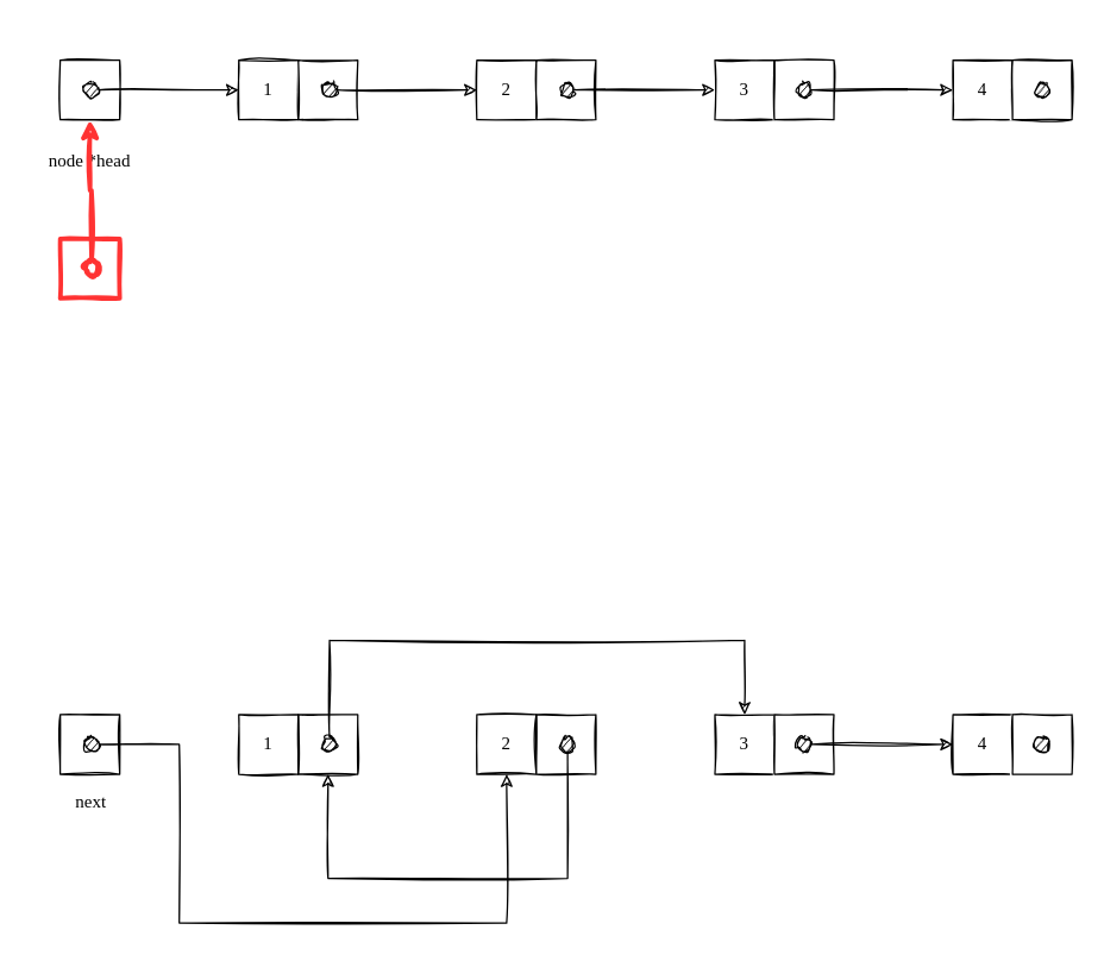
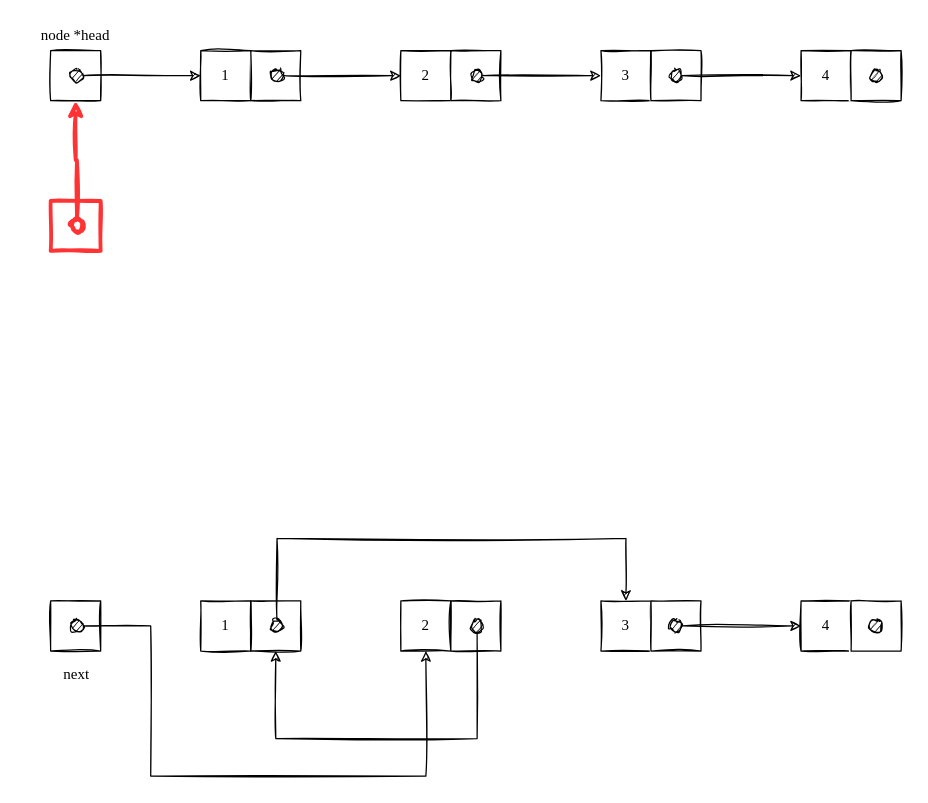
  <mxCell id="0" />
  <mxCell id="1" parent="0" />
  <mxCell id="2" value="1" style="rounded=0;whiteSpace=wrap;html=1;sketch=1;fontFamily=Comic Sans MS;" vertex="1" parent="1"><mxGeometry x="160" y="40" width="40" height="40" as="geometry" /></mxCell>
  <mxCell id="3" value="" style="rounded=0;whiteSpace=wrap;html=1;sketch=1;fontFamily=Comic Sans MS;" vertex="1" parent="1"><mxGeometry x="200" y="40" width="40" height="40" as="geometry" /></mxCell>
  <mxCell id="4" value="2" style="rounded=0;whiteSpace=wrap;html=1;sketch=1;fontFamily=Comic Sans MS;" vertex="1" parent="1"><mxGeometry x="320" y="40" width="40" height="40" as="geometry" /></mxCell>
  <mxCell id="5" value="" style="rounded=0;whiteSpace=wrap;html=1;sketch=1;fontFamily=Comic Sans MS;" vertex="1" parent="1"><mxGeometry x="360" y="40" width="40" height="40" as="geometry" /></mxCell>
  <mxCell id="6" value="3" style="rounded=0;whiteSpace=wrap;html=1;sketch=1;fontFamily=Comic Sans MS;" vertex="1" parent="1"><mxGeometry x="480" y="40" width="40" height="40" as="geometry" /></mxCell>
  <mxCell id="7" value="" style="rounded=0;whiteSpace=wrap;html=1;sketch=1;fontFamily=Comic Sans MS;" vertex="1" parent="1"><mxGeometry x="520" y="40" width="40" height="40" as="geometry" /></mxCell>
  <mxCell id="8" value="4" style="rounded=0;whiteSpace=wrap;html=1;sketch=1;fontFamily=Comic Sans MS;" vertex="1" parent="1"><mxGeometry x="640" y="40" width="40" height="40" as="geometry" /></mxCell>
  <mxCell id="9" value="" style="rounded=0;whiteSpace=wrap;html=1;sketch=1;fontFamily=Comic Sans MS;" vertex="1" parent="1"><mxGeometry x="680" y="40" width="40" height="40" as="geometry" /></mxCell>
  <mxCell id="10" value="" style="ellipse;whiteSpace=wrap;html=1;aspect=fixed;fontFamily=Comic Sans MS;labelBackgroundColor=#000000;fillColor=#000000;sketch=1;" vertex="1" parent="1"><mxGeometry x="216" y="55" width="10" height="10" as="geometry" /></mxCell>
  <mxCell id="11" value="" style="endArrow=classic;html=1;rounded=0;sketch=1;fontFamily=Comic Sans MS;" edge="1" parent="1" source="10" target="4"><mxGeometry width="50" height="50" relative="1" as="geometry"><mxPoint x="410" y="250" as="sourcePoint" /><mxPoint x="460" y="200" as="targetPoint" /></mxGeometry></mxCell>
  <mxCell id="12" value="" style="ellipse;whiteSpace=wrap;html=1;aspect=fixed;fontFamily=Comic Sans MS;labelBackgroundColor=#000000;fillColor=#000000;sketch=1;" vertex="1" parent="1"><mxGeometry x="376" y="55" width="10" height="10" as="geometry" /></mxCell>
  <mxCell id="13" value="" style="endArrow=classic;html=1;rounded=0;sketch=1;fontFamily=Comic Sans MS;" edge="1" parent="1" source="12"><mxGeometry width="50" height="50" relative="1" as="geometry"><mxPoint x="570" y="250" as="sourcePoint" /><mxPoint x="480" y="60" as="targetPoint" /></mxGeometry></mxCell>
  <mxCell id="14" value="" style="ellipse;whiteSpace=wrap;html=1;aspect=fixed;fontFamily=Comic Sans MS;labelBackgroundColor=#000000;fillColor=#000000;sketch=1;" vertex="1" parent="1"><mxGeometry x="535" y="55" width="10" height="10" as="geometry" /></mxCell>
  <mxCell id="15" value="" style="endArrow=classic;html=1;rounded=0;sketch=1;fontFamily=Comic Sans MS;" edge="1" parent="1" source="14" target="8"><mxGeometry width="50" height="50" relative="1" as="geometry"><mxPoint x="580" y="260" as="sourcePoint" /><mxPoint x="490" y="70" as="targetPoint" /></mxGeometry></mxCell>
  <mxCell id="16" value="" style="ellipse;whiteSpace=wrap;html=1;aspect=fixed;fontFamily=Comic Sans MS;labelBackgroundColor=#000000;fillColor=#000000;sketch=1;" vertex="1" parent="1"><mxGeometry x="695" y="55" width="10" height="10" as="geometry" /></mxCell>
- <mxCell id="17" value="node *head" style="text;html=1;strokeColor=none;fillColor=none;align=center;verticalAlign=middle;whiteSpace=wrap;rounded=0;labelBackgroundColor=none;sketch=1;fontFamily=Comic Sans MS;" vertex="1" parent="1"><mxGeometry x="20" y="100" width="80" height="15" as="geometry" /></mxCell>
+ <mxCell id="17" value="node *head" style="text;html=1;strokeColor=none;fillColor=none;align=center;verticalAlign=middle;whiteSpace=wrap;rounded=0;labelBackgroundColor=none;sketch=1;fontFamily=Comic Sans MS;" vertex="1" parent="1"><mxGeometry x="20" y="20" width="80" height="15" as="geometry" /></mxCell>
  <mxCell id="18" value="" style="rounded=0;whiteSpace=wrap;html=1;sketch=1;fontFamily=Comic Sans MS;" vertex="1" parent="1"><mxGeometry x="40" y="40" width="40" height="40" as="geometry" /></mxCell>
  <mxCell id="19" value="" style="ellipse;whiteSpace=wrap;html=1;aspect=fixed;fontFamily=Comic Sans MS;labelBackgroundColor=#000000;fillColor=#000000;sketch=1;" vertex="1" parent="1"><mxGeometry x="56" y="55" width="10" height="10" as="geometry" /></mxCell>
  <mxCell id="20" value="" style="endArrow=classic;html=1;rounded=0;sketch=1;fontFamily=Comic Sans MS;" edge="1" parent="1" source="19"><mxGeometry width="50" height="50" relative="1" as="geometry"><mxPoint x="250" y="250" as="sourcePoint" /><mxPoint x="160" y="60" as="targetPoint" /></mxGeometry></mxCell>
  <mxCell id="21" value="1" style="rounded=0;whiteSpace=wrap;html=1;sketch=1;fontFamily=Comic Sans MS;" vertex="1" parent="1"><mxGeometry x="160" y="480" width="40" height="40" as="geometry" /></mxCell>
  <mxCell id="22" value="" style="rounded=0;whiteSpace=wrap;html=1;sketch=1;fontFamily=Comic Sans MS;" vertex="1" parent="1"><mxGeometry x="200" y="480" width="40" height="40" as="geometry" /></mxCell>
  <mxCell id="23" value="2" style="rounded=0;whiteSpace=wrap;html=1;sketch=1;fontFamily=Comic Sans MS;" vertex="1" parent="1"><mxGeometry x="320" y="480" width="40" height="40" as="geometry" /></mxCell>
  <mxCell id="24" value="" style="rounded=0;whiteSpace=wrap;html=1;sketch=1;fontFamily=Comic Sans MS;" vertex="1" parent="1"><mxGeometry x="360" y="480" width="40" height="40" as="geometry" /></mxCell>
  <mxCell id="25" value="3" style="rounded=0;whiteSpace=wrap;html=1;sketch=1;fontFamily=Comic Sans MS;" vertex="1" parent="1"><mxGeometry x="480" y="480" width="40" height="40" as="geometry" /></mxCell>
  <mxCell id="26" value="" style="rounded=0;whiteSpace=wrap;html=1;sketch=1;fontFamily=Comic Sans MS;" vertex="1" parent="1"><mxGeometry x="520" y="480" width="40" height="40" as="geometry" /></mxCell>
  <mxCell id="27" value="4" style="rounded=0;whiteSpace=wrap;html=1;sketch=1;fontFamily=Comic Sans MS;" vertex="1" parent="1"><mxGeometry x="640" y="480" width="40" height="40" as="geometry" /></mxCell>
  <mxCell id="28" value="" style="rounded=0;whiteSpace=wrap;html=1;sketch=1;fontFamily=Comic Sans MS;" vertex="1" parent="1"><mxGeometry x="680" y="480" width="40" height="40" as="geometry" /></mxCell>
  <mxCell id="29" value="" style="ellipse;whiteSpace=wrap;html=1;aspect=fixed;fontFamily=Comic Sans MS;labelBackgroundColor=#000000;fillColor=#000000;sketch=1;" vertex="1" parent="1"><mxGeometry x="216" y="495" width="10" height="10" as="geometry" /></mxCell>
  <mxCell id="30" value="" style="endArrow=classic;html=1;rounded=0;sketch=1;fontFamily=Comic Sans MS;edgeStyle=orthogonalEdgeStyle;entryX=0.5;entryY=0;entryDx=0;entryDy=0;" edge="1" parent="1" source="29" target="25"><mxGeometry width="50" height="50" relative="1" as="geometry"><mxPoint x="410" y="690" as="sourcePoint" /><mxPoint x="480" y="500" as="targetPoint" /><Array as="points"><mxPoint x="221" y="430" /><mxPoint x="500" y="430" /></Array></mxGeometry></mxCell>
  <mxCell id="31" value="" style="ellipse;whiteSpace=wrap;html=1;aspect=fixed;fontFamily=Comic Sans MS;labelBackgroundColor=#000000;fillColor=#000000;sketch=1;" vertex="1" parent="1"><mxGeometry x="376" y="495" width="10" height="10" as="geometry" /></mxCell>
  <mxCell id="32" value="" style="endArrow=classic;html=1;rounded=0;sketch=1;fontFamily=Comic Sans MS;edgeStyle=orthogonalEdgeStyle;entryX=0.5;entryY=1;entryDx=0;entryDy=0;" edge="1" parent="1" source="31" target="22"><mxGeometry width="50" height="50" relative="1" as="geometry"><mxPoint x="570" y="690" as="sourcePoint" /><mxPoint x="210" y="610" as="targetPoint" /><Array as="points"><mxPoint x="381" y="590" /><mxPoint x="220" y="590" /></Array></mxGeometry></mxCell>
  <mxCell id="33" value="" style="ellipse;whiteSpace=wrap;html=1;aspect=fixed;fontFamily=Comic Sans MS;labelBackgroundColor=#000000;fillColor=#000000;sketch=1;" vertex="1" parent="1"><mxGeometry x="535" y="495" width="10" height="10" as="geometry" /></mxCell>
  <mxCell id="34" value="" style="endArrow=classic;html=1;rounded=0;sketch=1;fontFamily=Comic Sans MS;" edge="1" parent="1" source="33" target="27"><mxGeometry width="50" height="50" relative="1" as="geometry"><mxPoint x="580" y="700" as="sourcePoint" /><mxPoint x="490" y="510" as="targetPoint" /></mxGeometry></mxCell>
  <mxCell id="35" value="" style="ellipse;whiteSpace=wrap;html=1;aspect=fixed;fontFamily=Comic Sans MS;labelBackgroundColor=#000000;fillColor=#000000;sketch=1;" vertex="1" parent="1"><mxGeometry x="695" y="495" width="10" height="10" as="geometry" /></mxCell>
  <mxCell id="36" value="next" style="text;html=1;strokeColor=none;fillColor=none;align=center;verticalAlign=middle;whiteSpace=wrap;rounded=0;labelBackgroundColor=none;sketch=1;fontFamily=Comic Sans MS;" vertex="1" parent="1"><mxGeometry x="31" y="531" width="60" height="15" as="geometry" /></mxCell>
  <mxCell id="37" value="" style="rounded=0;whiteSpace=wrap;html=1;sketch=1;fontFamily=Comic Sans MS;" vertex="1" parent="1"><mxGeometry x="40" y="480" width="40" height="40" as="geometry" /></mxCell>
  <mxCell id="38" value="" style="ellipse;whiteSpace=wrap;html=1;aspect=fixed;fontFamily=Comic Sans MS;labelBackgroundColor=#000000;fillColor=#000000;sketch=1;" vertex="1" parent="1"><mxGeometry x="56" y="495" width="10" height="10" as="geometry" /></mxCell>
  <mxCell id="39" value="" style="endArrow=classic;html=1;rounded=0;sketch=1;fontFamily=Comic Sans MS;entryX=0.5;entryY=1;entryDx=0;entryDy=0;edgeStyle=orthogonalEdgeStyle;" edge="1" parent="1" source="38" target="23"><mxGeometry width="50" height="50" relative="1" as="geometry"><mxPoint x="250" y="690" as="sourcePoint" /><mxPoint x="160" y="500" as="targetPoint" /><Array as="points"><mxPoint x="120" y="500" /><mxPoint x="120" y="620" /><mxPoint x="340" y="620" /></Array></mxGeometry></mxCell>
  <mxCell id="40" value="" style="rounded=0;whiteSpace=wrap;html=1;sketch=1;fontFamily=Comic Sans MS;strokeColor=#FF3333;strokeWidth=3;" vertex="1" parent="1"><mxGeometry x="40" y="160" width="40" height="40" as="geometry" /></mxCell>
  <mxCell id="41" value="" style="ellipse;whiteSpace=wrap;html=1;aspect=fixed;fontFamily=Comic Sans MS;labelBackgroundColor=#000000;fillColor=#000000;sketch=1;strokeColor=#FF3333;strokeWidth=3;" vertex="1" parent="1"><mxGeometry x="56" y="175" width="10" height="10" as="geometry" /></mxCell>
  <mxCell id="42" value="" style="edgeStyle=orthogonalEdgeStyle;rounded=0;sketch=1;orthogonalLoop=1;jettySize=auto;html=1;fontFamily=Comic Sans MS;exitX=0.5;exitY=0;exitDx=0;exitDy=0;entryX=0.5;entryY=1;entryDx=0;entryDy=0;strokeColor=#FF3333;strokeWidth=3;" edge="1" parent="1" source="41" target="18"><mxGeometry relative="1" as="geometry" /></mxCell>
